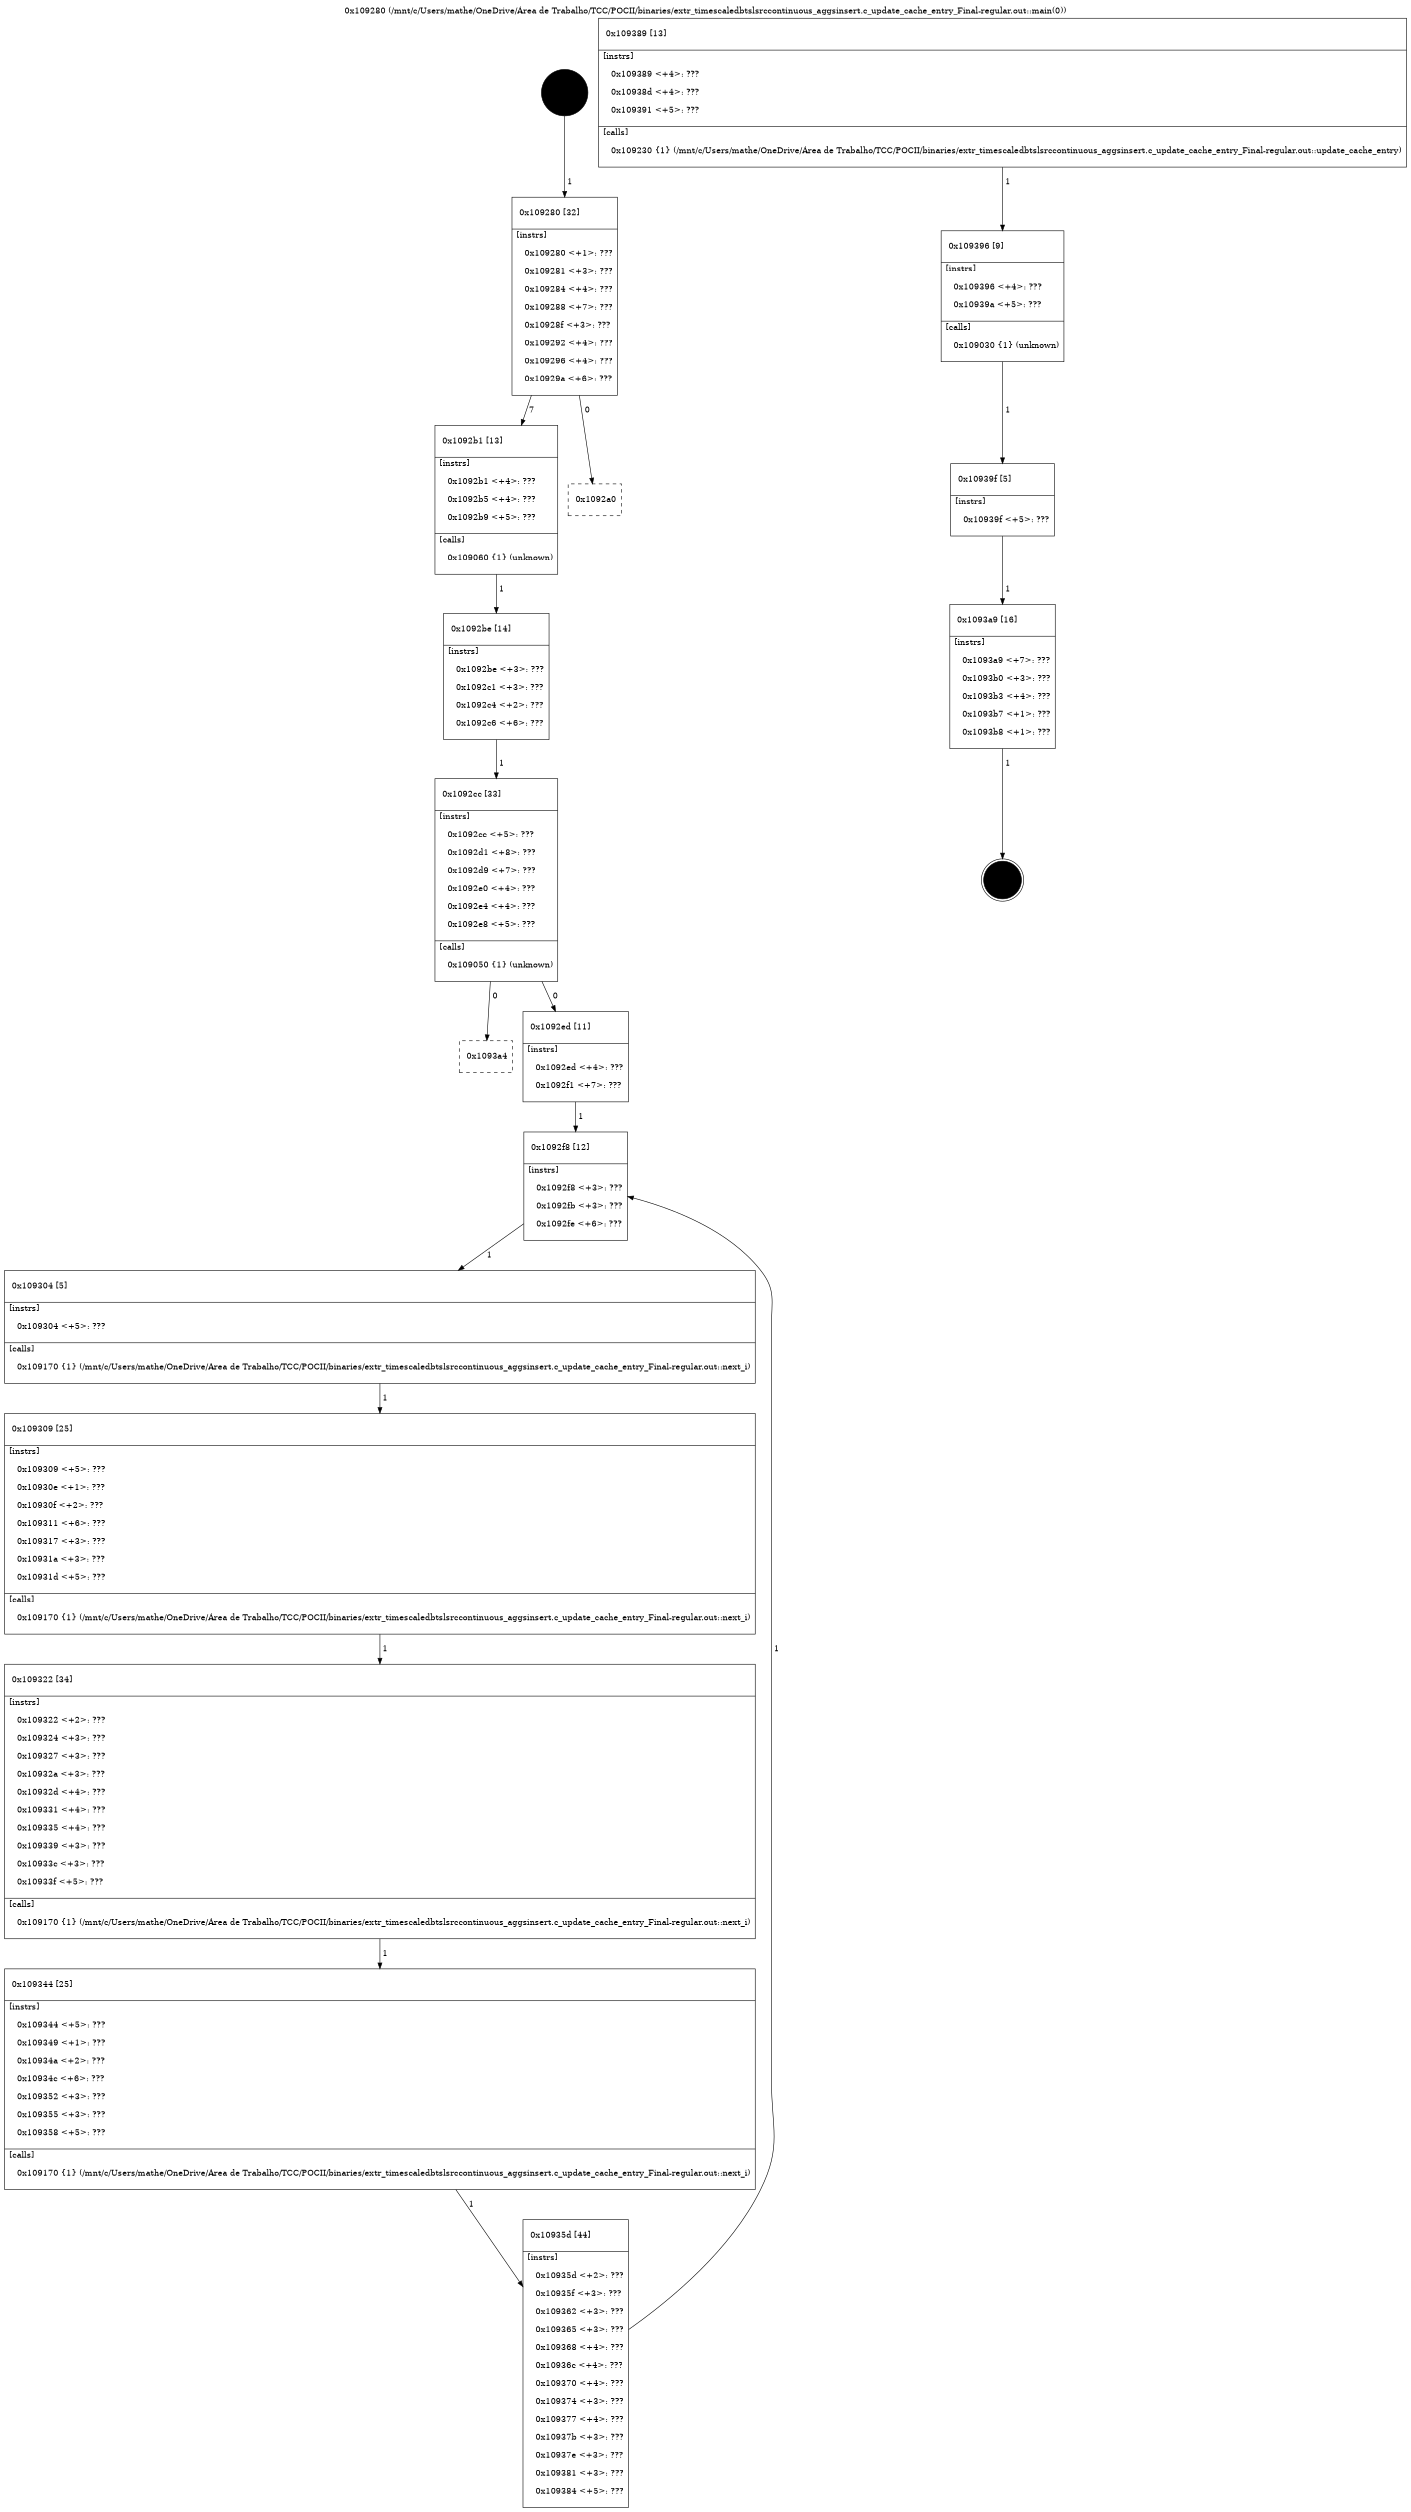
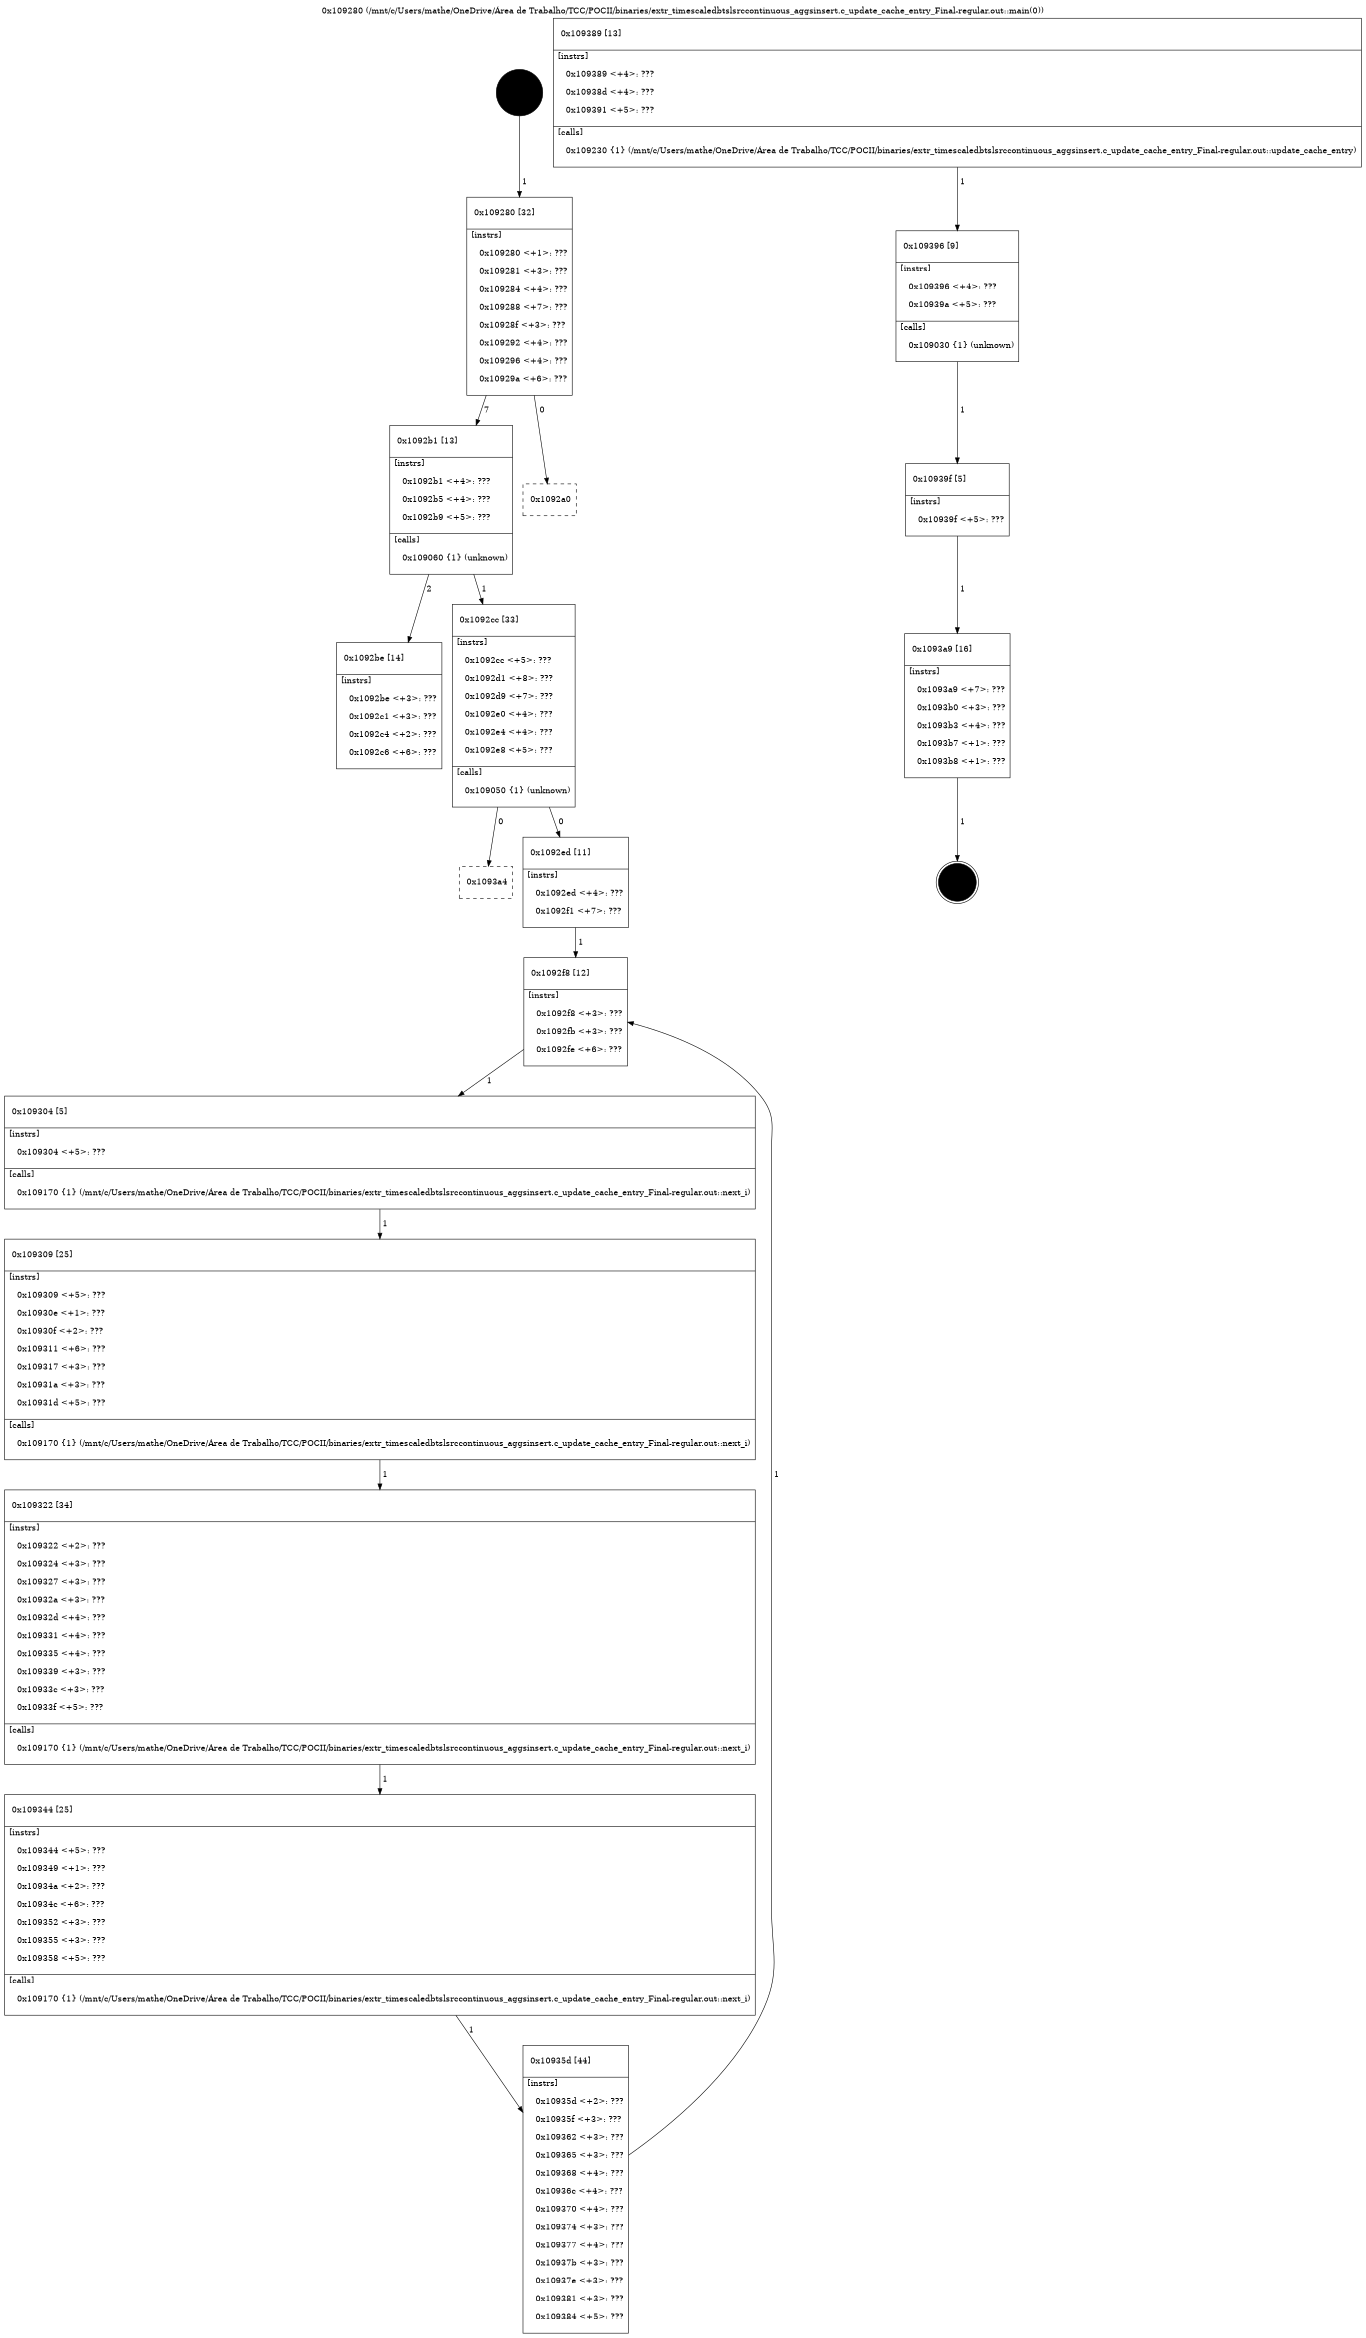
  digraph {
    label="0x109280 (/mnt/c/Users/mathe/OneDrive/Área de Trabalho/TCC/POCII/binaries/extr_timescaledbtslsrccontinuous_aggsinsert.c_update_cache_entry_Final-regular.out::main(0))"
    labelloc=t
    node [shape=record]
    Entry [fillcolor=black height=0.3 shape=circle style=filled width=0.3]
    n2 [label="{\n     0x109280 [32]\l\n     | [instrs]\l\n     &nbsp;&nbsp;0x109280 \<+1\>: ???\l\n     &nbsp;&nbsp;0x109281 \<+3\>: ???\l\n     &nbsp;&nbsp;0x109284 \<+4\>: ???\l\n     &nbsp;&nbsp;0x109288 \<+7\>: ???\l\n     &nbsp;&nbsp;0x10928f \<+3\>: ???\l\n     &nbsp;&nbsp;0x109292 \<+4\>: ???\l\n     &nbsp;&nbsp;0x109296 \<+4\>: ???\l\n     &nbsp;&nbsp;0x10929a \<+6\>: ???\l\n  }"]
    n3 [label="{\n     0x1092b1 [13]\l\n     | [instrs]\l\n     &nbsp;&nbsp;0x1092b1 \<+4\>: ???\l\n     &nbsp;&nbsp;0x1092b5 \<+4\>: ???\l\n     &nbsp;&nbsp;0x1092b9 \<+5\>: ???\l\n     | [calls]\l\n     &nbsp;&nbsp;0x109060 \{1\} (unknown)\l\n  }"]
    n4 [label="{\n     0x1092a0\l\n  }" style=dashed]
    n5 [label="{\n     0x1092be [14]\l\n     | [instrs]\l\n     &nbsp;&nbsp;0x1092be \<+3\>: ???\l\n     &nbsp;&nbsp;0x1092c1 \<+3\>: ???\l\n     &nbsp;&nbsp;0x1092c4 \<+2\>: ???\l\n     &nbsp;&nbsp;0x1092c6 \<+6\>: ???\l\n  }"]
    n6 [label="{\n     0x1092cc [33]\l\n     | [instrs]\l\n     &nbsp;&nbsp;0x1092cc \<+5\>: ???\l\n     &nbsp;&nbsp;0x1092d1 \<+8\>: ???\l\n     &nbsp;&nbsp;0x1092d9 \<+7\>: ???\l\n     &nbsp;&nbsp;0x1092e0 \<+4\>: ???\l\n     &nbsp;&nbsp;0x1092e4 \<+4\>: ???\l\n     &nbsp;&nbsp;0x1092e8 \<+5\>: ???\l\n     | [calls]\l\n     &nbsp;&nbsp;0x109050 \{1\} (unknown)\l\n  }"]
    n7 [label="{\n     0x1093a4\l\n  }" style=dashed]
    n8 [label="{\n     0x1092ed [11]\l\n     | [instrs]\l\n     &nbsp;&nbsp;0x1092ed \<+4\>: ???\l\n     &nbsp;&nbsp;0x1092f1 \<+7\>: ???\l\n  }"]
    n9 [label="{\n     0x1092f8 [12]\l\n     | [instrs]\l\n     &nbsp;&nbsp;0x1092f8 \<+3\>: ???\l\n     &nbsp;&nbsp;0x1092fb \<+3\>: ???\l\n     &nbsp;&nbsp;0x1092fe \<+6\>: ???\l\n  }"]
    Exit [fillcolor=black height=0.3 peripheries=2 shape=circle style=filled width=0.3]
    n11 [label="{\n     0x109304 [5]\l\n     | [instrs]\l\n     &nbsp;&nbsp;0x109304 \<+5\>: ???\l\n     | [calls]\l\n     &nbsp;&nbsp;0x109170 \{1\} (/mnt/c/Users/mathe/OneDrive/Área de Trabalho/TCC/POCII/binaries/extr_timescaledbtslsrccontinuous_aggsinsert.c_update_cache_entry_Final-regular.out::next_i)\l\n  }"]
    n12 [label="{\n     0x109389 [13]\l\n     | [instrs]\l\n     &nbsp;&nbsp;0x109389 \<+4\>: ???\l\n     &nbsp;&nbsp;0x10938d \<+4\>: ???\l\n     &nbsp;&nbsp;0x109391 \<+5\>: ???\l\n     | [calls]\l\n     &nbsp;&nbsp;0x109230 \{1\} (/mnt/c/Users/mathe/OneDrive/Área de Trabalho/TCC/POCII/binaries/extr_timescaledbtslsrccontinuous_aggsinsert.c_update_cache_entry_Final-regular.out::update_cache_entry)\l\n  }"]
    n13 [label="{\n     0x109396 [9]\l\n     | [instrs]\l\n     &nbsp;&nbsp;0x109396 \<+4\>: ???\l\n     &nbsp;&nbsp;0x10939a \<+5\>: ???\l\n     | [calls]\l\n     &nbsp;&nbsp;0x109030 \{1\} (unknown)\l\n  }"]
    n14 [label="{\n     0x109309 [25]\l\n     | [instrs]\l\n     &nbsp;&nbsp;0x109309 \<+5\>: ???\l\n     &nbsp;&nbsp;0x10930e \<+1\>: ???\l\n     &nbsp;&nbsp;0x10930f \<+2\>: ???\l\n     &nbsp;&nbsp;0x109311 \<+6\>: ???\l\n     &nbsp;&nbsp;0x109317 \<+3\>: ???\l\n     &nbsp;&nbsp;0x10931a \<+3\>: ???\l\n     &nbsp;&nbsp;0x10931d \<+5\>: ???\l\n     | [calls]\l\n     &nbsp;&nbsp;0x109170 \{1\} (/mnt/c/Users/mathe/OneDrive/Área de Trabalho/TCC/POCII/binaries/extr_timescaledbtslsrccontinuous_aggsinsert.c_update_cache_entry_Final-regular.out::next_i)\l\n  }"]
    n15 [label="{\n     0x10939f [5]\l\n     | [instrs]\l\n     &nbsp;&nbsp;0x10939f \<+5\>: ???\l\n  }"]
    n16 [label="{\n     0x109322 [34]\l\n     | [instrs]\l\n     &nbsp;&nbsp;0x109322 \<+2\>: ???\l\n     &nbsp;&nbsp;0x109324 \<+3\>: ???\l\n     &nbsp;&nbsp;0x109327 \<+3\>: ???\l\n     &nbsp;&nbsp;0x10932a \<+3\>: ???\l\n     &nbsp;&nbsp;0x10932d \<+4\>: ???\l\n     &nbsp;&nbsp;0x109331 \<+4\>: ???\l\n     &nbsp;&nbsp;0x109335 \<+4\>: ???\l\n     &nbsp;&nbsp;0x109339 \<+3\>: ???\l\n     &nbsp;&nbsp;0x10933c \<+3\>: ???\l\n     &nbsp;&nbsp;0x10933f \<+5\>: ???\l\n     | [calls]\l\n     &nbsp;&nbsp;0x109170 \{1\} (/mnt/c/Users/mathe/OneDrive/Área de Trabalho/TCC/POCII/binaries/extr_timescaledbtslsrccontinuous_aggsinsert.c_update_cache_entry_Final-regular.out::next_i)\l\n  }"]
    n17 [label="{\n     0x109344 [25]\l\n     | [instrs]\l\n     &nbsp;&nbsp;0x109344 \<+5\>: ???\l\n     &nbsp;&nbsp;0x109349 \<+1\>: ???\l\n     &nbsp;&nbsp;0x10934a \<+2\>: ???\l\n     &nbsp;&nbsp;0x10934c \<+6\>: ???\l\n     &nbsp;&nbsp;0x109352 \<+3\>: ???\l\n     &nbsp;&nbsp;0x109355 \<+3\>: ???\l\n     &nbsp;&nbsp;0x109358 \<+5\>: ???\l\n     | [calls]\l\n     &nbsp;&nbsp;0x109170 \{1\} (/mnt/c/Users/mathe/OneDrive/Área de Trabalho/TCC/POCII/binaries/extr_timescaledbtslsrccontinuous_aggsinsert.c_update_cache_entry_Final-regular.out::next_i)\l\n  }"]
    n18 [label="{\n     0x10935d [44]\l\n     | [instrs]\l\n     &nbsp;&nbsp;0x10935d \<+2\>: ???\l\n     &nbsp;&nbsp;0x10935f \<+3\>: ???\l\n     &nbsp;&nbsp;0x109362 \<+3\>: ???\l\n     &nbsp;&nbsp;0x109365 \<+3\>: ???\l\n     &nbsp;&nbsp;0x109368 \<+4\>: ???\l\n     &nbsp;&nbsp;0x10936c \<+4\>: ???\l\n     &nbsp;&nbsp;0x109370 \<+4\>: ???\l\n     &nbsp;&nbsp;0x109374 \<+3\>: ???\l\n     &nbsp;&nbsp;0x109377 \<+4\>: ???\l\n     &nbsp;&nbsp;0x10937b \<+3\>: ???\l\n     &nbsp;&nbsp;0x10937e \<+3\>: ???\l\n     &nbsp;&nbsp;0x109381 \<+3\>: ???\l\n     &nbsp;&nbsp;0x109384 \<+5\>: ???\l\n  }"]
    n19 [label="{\n     0x1093a9 [16]\l\n     | [instrs]\l\n     &nbsp;&nbsp;0x1093a9 \<+7\>: ???\l\n     &nbsp;&nbsp;0x1093b0 \<+3\>: ???\l\n     &nbsp;&nbsp;0x1093b3 \<+4\>: ???\l\n     &nbsp;&nbsp;0x1093b7 \<+1\>: ???\l\n     &nbsp;&nbsp;0x1093b8 \<+1\>: ???\l\n  }"]
    Entry -> n2 [label=" 1"]
    n2 -> n3 [label=" 7"]
    n2 -> n4 [label=" 0"]
-   n3 -> n5 [label=" 1"]
-   n5 -> n6 [label=" 1"]
+   n3 -> n5 [label=" 2"]
+   n3 -> n6 [label=" 1"]
    n6 -> n7 [label=" 0"]
    n6 -> n8 [label=" 0"]
    n8 -> n9 [label=" 1"]
    n9 -> n11 [label=" 1"]
    n11 -> n14 [label=" 1"]
    n12 -> n13 [label=" 1"]
    n13 -> n15 [label=" 1"]
    n14 -> n16 [label=" 1"]
    n15 -> n19 [label=" 1"]
    n16 -> n17 [label=" 1"]
    n17 -> n18 [label=" 1"]
    n18 -> n9 [label=" 1"]
    n19 -> Exit [label=" 1"]
  }
